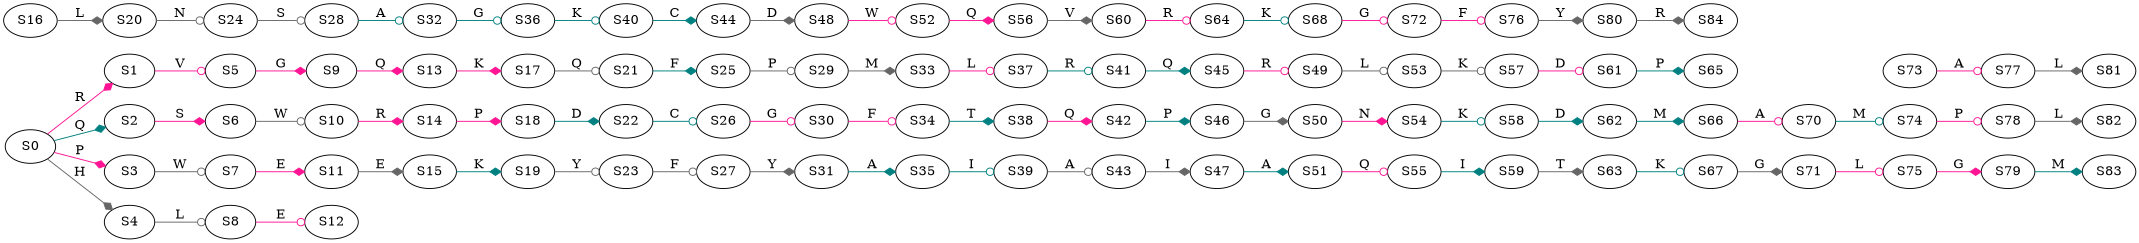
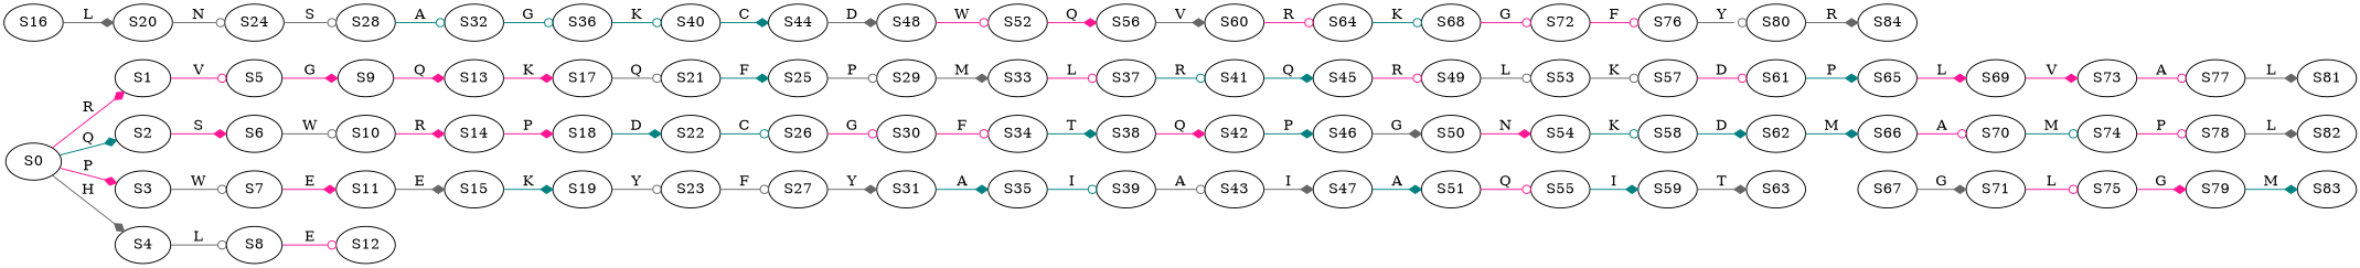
  strict digraph {
    rankdir=LR
    edge [arrowhead=diamond color=deeppink]
    S0
    S1
    S2
    S3
    S4
    S5
    S6
    S7
    S8
    S9
    S10
    S11
    S12
    S13
    S14
    S15
    S17
    S18
    S19
    S16
    S20
    S21
    S22
    S23
    S24
    S25
    S26
    S27
    S28
    S29
    S30
    S31
    S32
    S33
    S34
    S35
    S36
    S37
    S38
    S39
    S40
    S41
    S42
    S43
    S44
    S45
    S46
    S47
    S48
    S49
    S50
    S51
    S52
    S53
    S54
    S55
    S56
    S57
    S58
    S59
    S60
    S61
    S62
    S63
    S64
    S65
    S66
    S67
    S68
+   S69
    S70
    S71
    S72
    S73
    S74
    S75
    S76
    S77
    S78
    S79
    S80
    S81
    S82
    S83
    S84
    S0 -> S1 [label=R]
    S0 -> S2 [color=teal label=Q]
    S0 -> S3 [label=P]
    S0 -> S4 [color=gray40 label=H]
    S1 -> S5 [arrowhead=odot label=V]
    S2 -> S6 [label=S]
    S3 -> S7 [arrowhead=odot color=gray40 label=W]
    S4 -> S8 [arrowhead=odot color=gray40 label=L]
    S5 -> S9 [label=G]
    S6 -> S10 [arrowhead=odot color=gray40 label=W]
    S7 -> S11 [label=E]
    S8 -> S12 [arrowhead=odot label=E]
    S9 -> S13 [label=Q]
    S10 -> S14 [label=R]
    S11 -> S15 [color=gray40 label=E]
    S13 -> S17 [label=K]
    S14 -> S18 [label=P]
    S15 -> S19 [color=teal label=K]
    S17 -> S21 [arrowhead=odot color=gray40 label=Q]
    S18 -> S22 [color=teal label=D]
    S19 -> S23 [arrowhead=odot color=gray40 label=Y]
    S16 -> S20 [color=gray40 label=L]
    S20 -> S24 [arrowhead=odot color=gray40 label=N]
    S21 -> S25 [color=teal label=F]
    S22 -> S26 [arrowhead=odot color=teal label=C]
    S23 -> S27 [arrowhead=odot color=gray40 label=F]
    S24 -> S28 [arrowhead=odot color=gray40 label=S]
    S25 -> S29 [arrowhead=odot color=gray40 label=P]
    S26 -> S30 [arrowhead=odot label=G]
    S27 -> S31 [color=gray40 label=Y]
    S28 -> S32 [arrowhead=odot color=teal label=A]
    S29 -> S33 [color=gray40 label=M]
    S30 -> S34 [arrowhead=odot label=F]
    S31 -> S35 [color=teal label=A]
    S32 -> S36 [arrowhead=odot color=teal label=G]
    S33 -> S37 [arrowhead=odot label=L]
    S34 -> S38 [color=teal label=T]
    S35 -> S39 [arrowhead=odot color=teal label=I]
    S36 -> S40 [arrowhead=odot color=teal label=K]
    S37 -> S41 [arrowhead=odot color=teal label=R]
    S38 -> S42 [label=Q]
    S39 -> S43 [arrowhead=odot color=gray40 label=A]
    S40 -> S44 [color=teal label=C]
    S41 -> S45 [color=teal label=Q]
    S42 -> S46 [color=teal label=P]
    S43 -> S47 [color=gray40 label=I]
    S44 -> S48 [color=gray40 label=D]
    S45 -> S49 [arrowhead=odot label=R]
    S46 -> S50 [color=gray40 label=G]
    S47 -> S51 [color=teal label=A]
    S48 -> S52 [arrowhead=odot label=W]
    S49 -> S53 [arrowhead=odot color=gray40 label=L]
    S50 -> S54 [label=N]
    S51 -> S55 [arrowhead=odot label=Q]
    S52 -> S56 [label=Q]
    S53 -> S57 [arrowhead=odot color=gray40 label=K]
    S54 -> S58 [arrowhead=odot color=teal label=K]
    S55 -> S59 [color=teal label=I]
    S56 -> S60 [color=gray40 label=V]
    S57 -> S61 [arrowhead=odot label=D]
    S58 -> S62 [color=teal label=D]
    S59 -> S63 [color=gray40 label=T]
    S60 -> S64 [arrowhead=odot label=R]
    S61 -> S65 [color=teal label=P]
    S62 -> S66 [color=teal label=M]
-   S63 -> S67 [arrowhead=odot color=teal label=K]
    S64 -> S68 [arrowhead=odot color=teal label=K]
+   S65 -> S69 [label=L]
    S66 -> S70 [arrowhead=odot label=A]
    S67 -> S71 [color=gray40 label=G]
    S68 -> S72 [arrowhead=odot label=G]
+   S69 -> S73 [label=V]
    S70 -> S74 [arrowhead=odot color=teal label=M]
    S71 -> S75 [arrowhead=odot label=L]
    S72 -> S76 [arrowhead=odot label=F]
    S73 -> S77 [arrowhead=odot label=A]
    S74 -> S78 [arrowhead=odot label=P]
    S75 -> S79 [label=G]
-   S76 -> S80 [color=gray40 label=Y]
+   S76 -> S80 [arrowhead=odot color=gray40 label=Y]
    S77 -> S81 [color=gray40 label=L]
    S78 -> S82 [color=gray40 label=L]
    S79 -> S83 [color=teal label=M]
    S80 -> S84 [color=gray40 label=R]
  }
